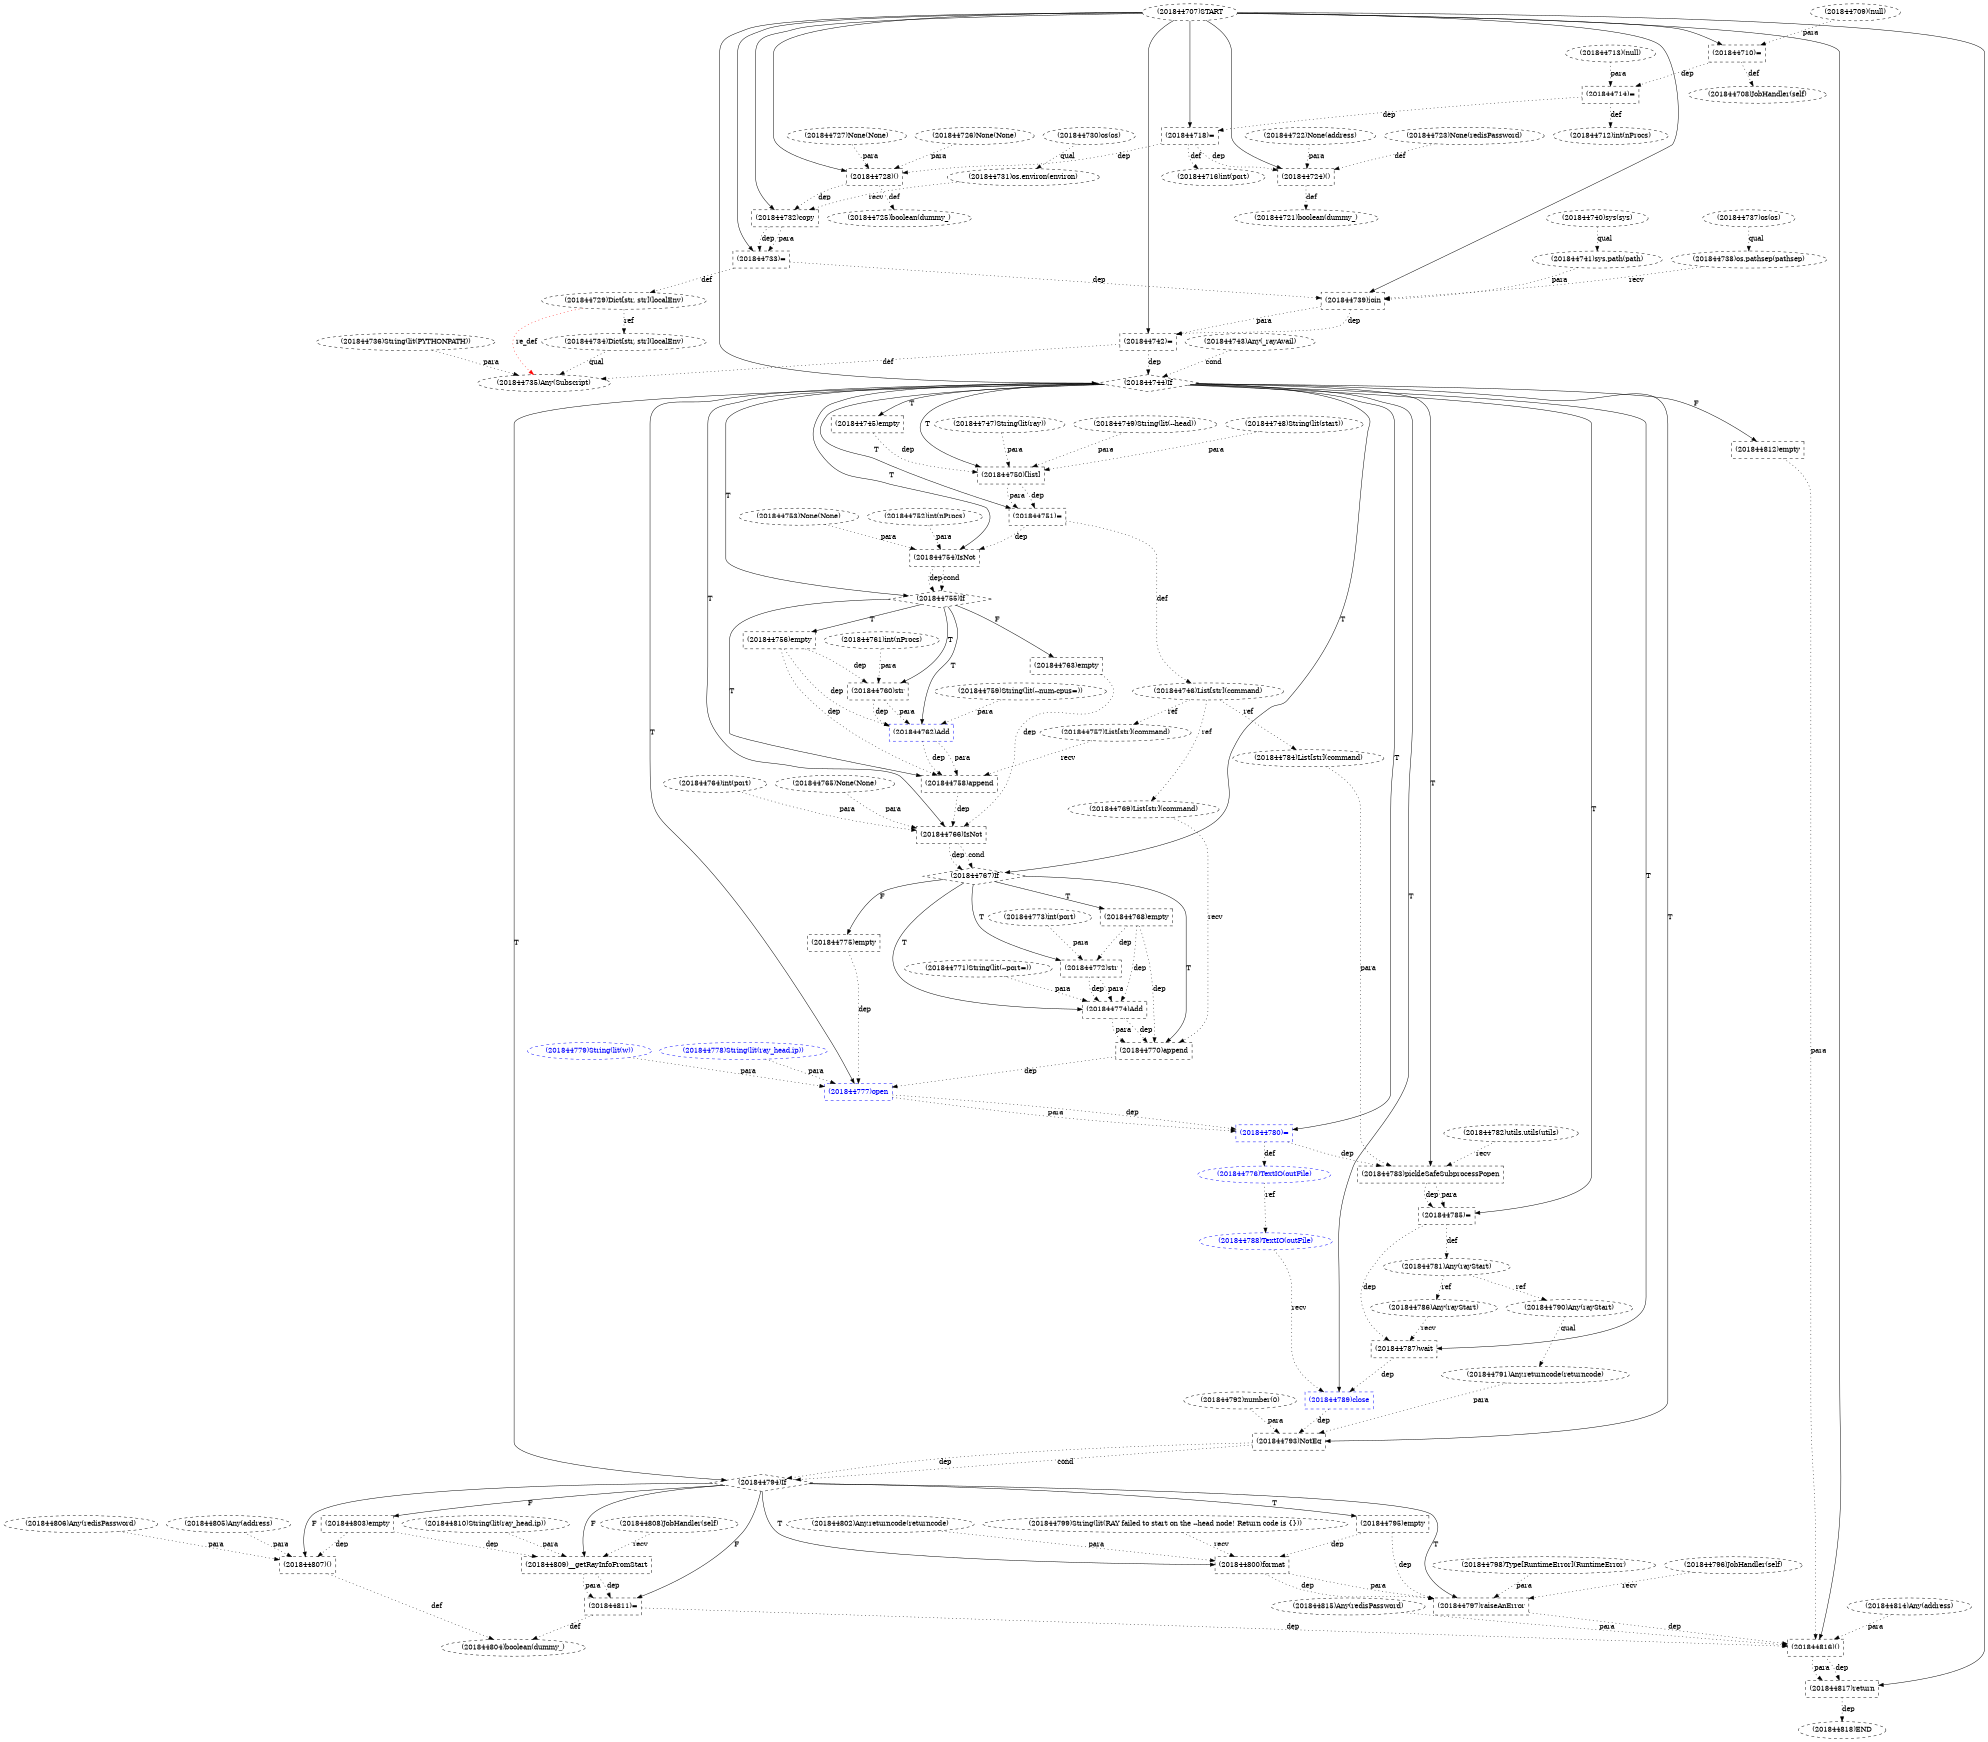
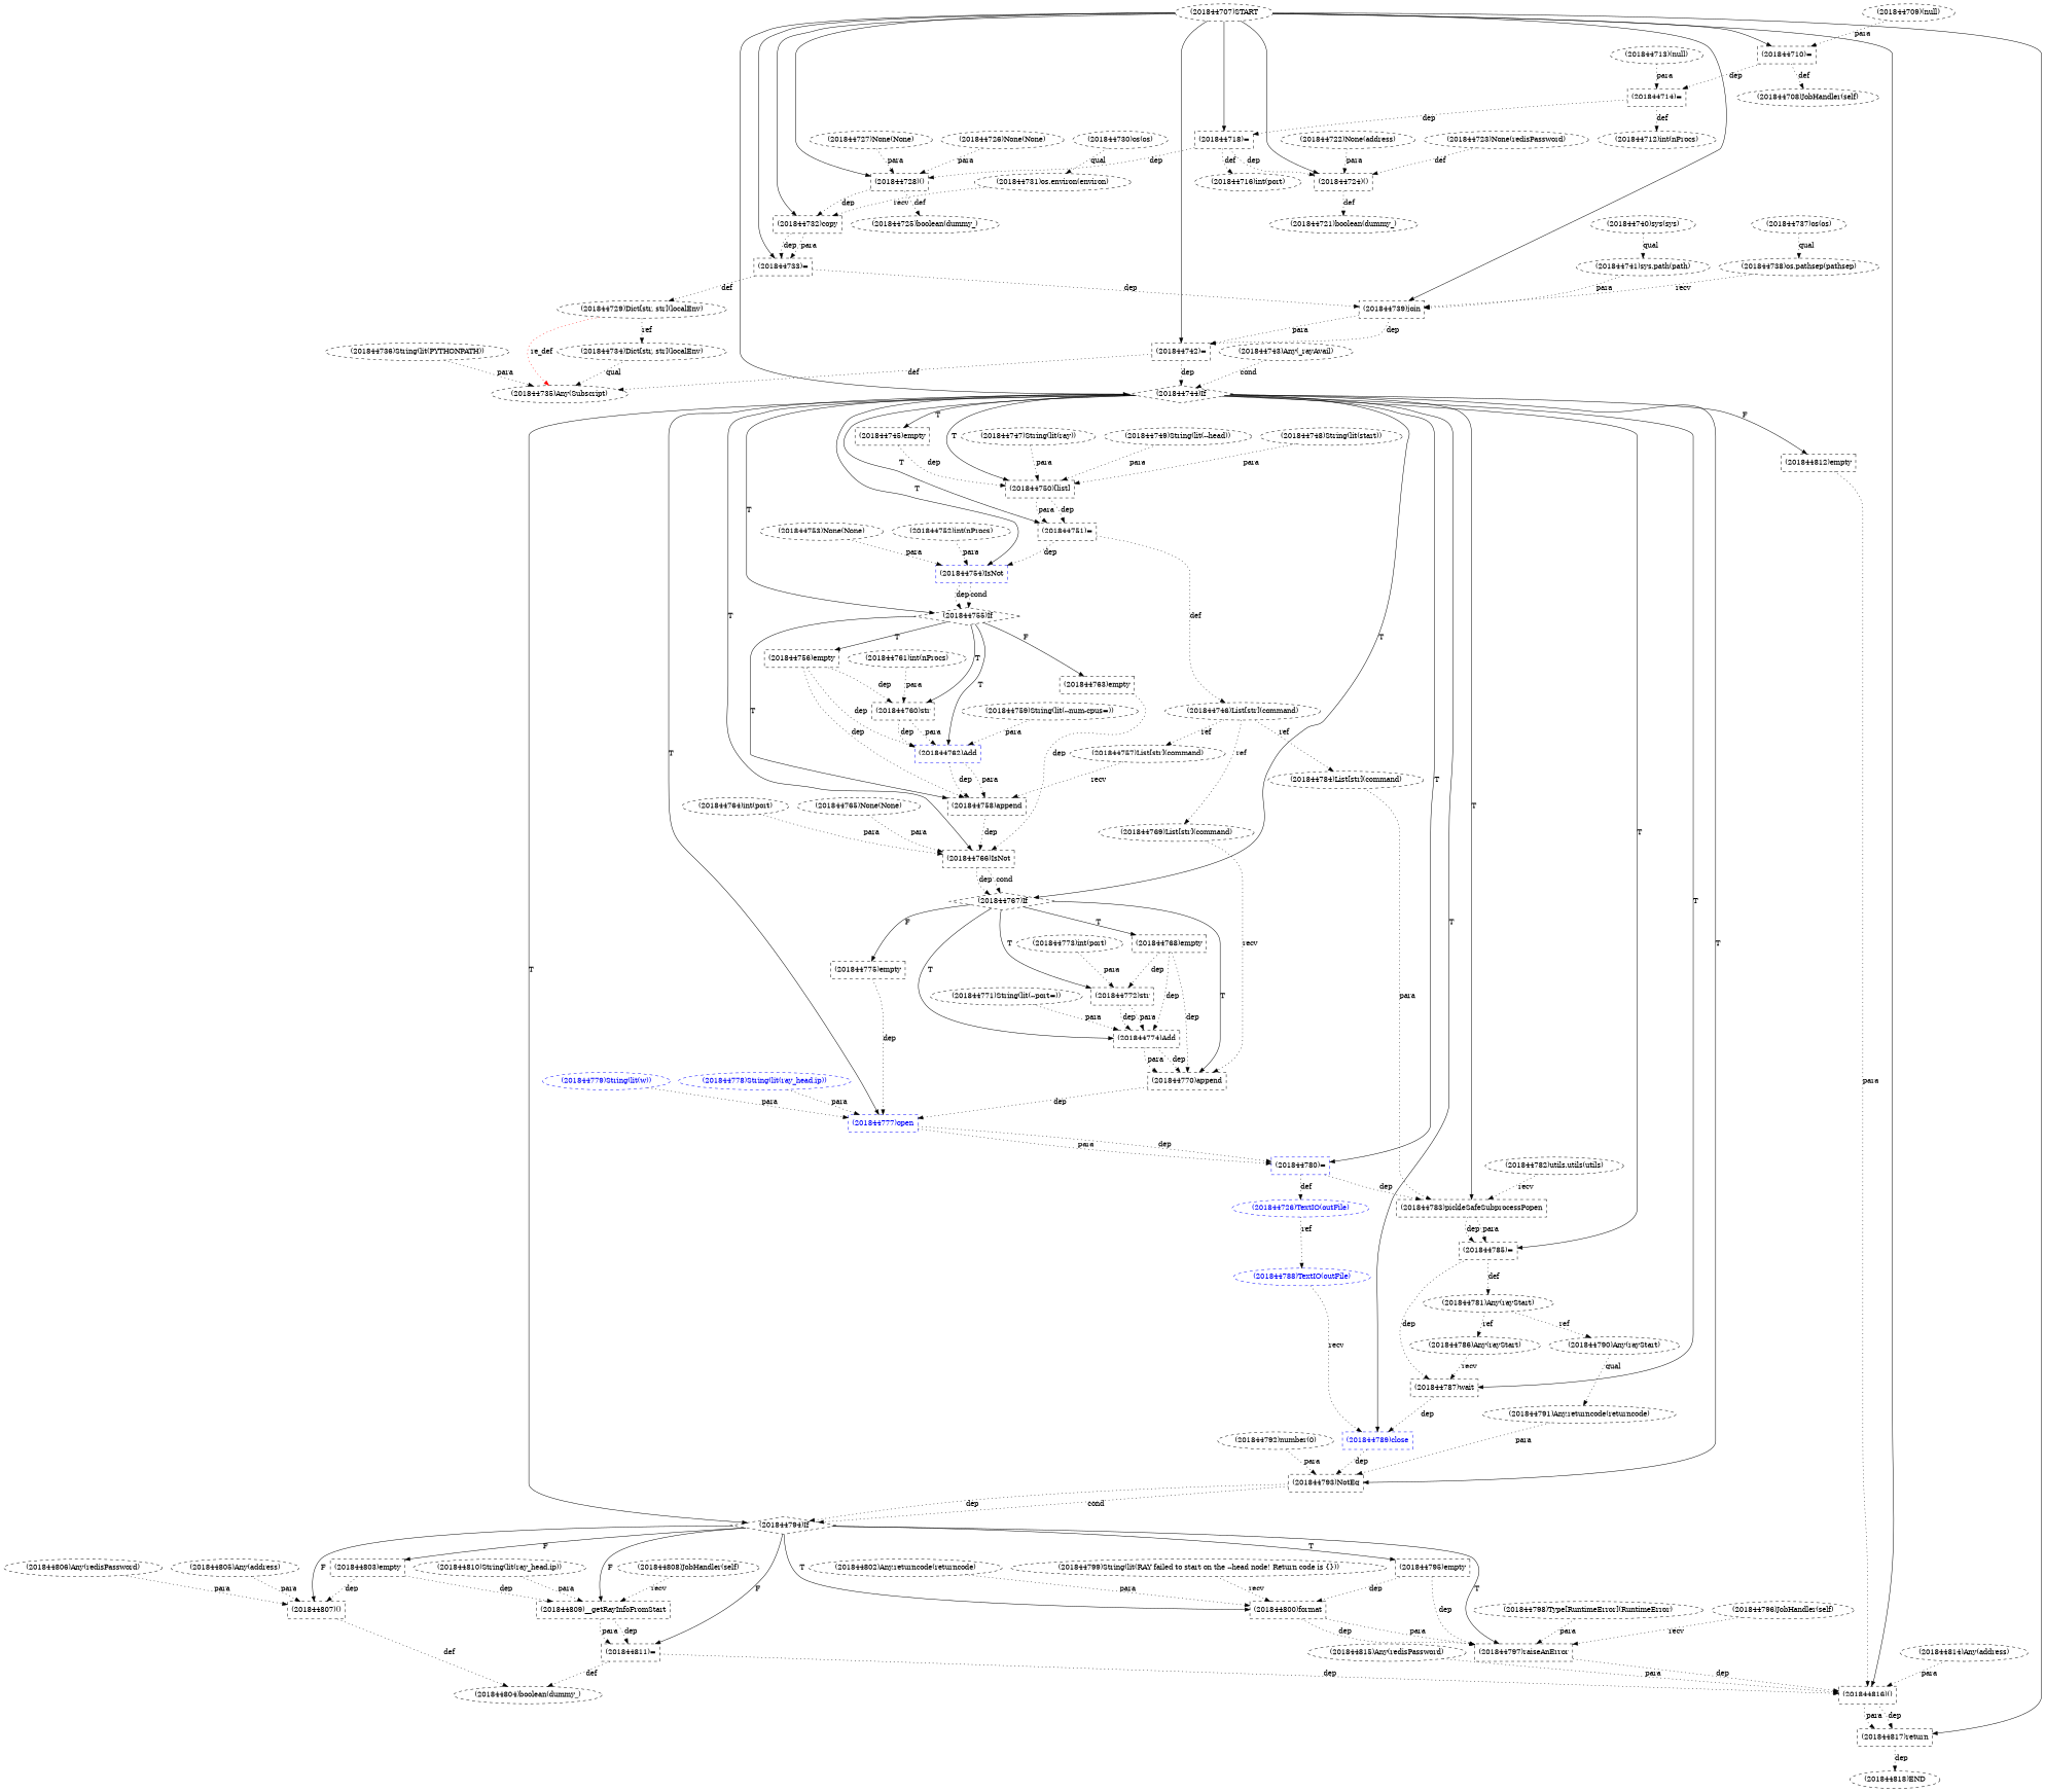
  digraph {
    node [shape=ellipse style=dashed]
    edge [style=dotted]
    n1 [label="(201844713)(null)"]
    n2 [label="(201844714)=" shape=box]
    n3 [label="(201844718)=" shape=box]
    n4 [label="(201844712)int(nProcs)"]
    n5 [label="(201844769)List[str](command)"]
    n6 [label="(201844770)append" shape=box]
    n7 [color=blue fontcolor=blue label="(201844777)open" shape=box]
    n8 [label="(201844761)int(nProcs)"]
    n9 [label="(201844760)str" shape=box]
    n10 [color=blue label="(201844762)Add" shape=box]
    n11 [label="(201844806)Any(redisPassword)"]
    n12 [label="(201844807)()" shape=box]
    n13 [label="(201844804)boolean(dummy_)"]
    n14 [label="(201844764)int(port)"]
    n15 [label="(201844766)IsNot" shape=box]
    n16 [label="(201844767)If" shape=diamond]
    n17 [label="(201844802)Any.returncode(returncode)"]
    n18 [label="(201844800)format" shape=box]
    n19 [label="(201844797)raiseAnError" shape=box]
    n20 [label="(201844794)If" shape=diamond]
    n21 [label="(201844803)empty" shape=box]
    n22 [label="(201844795)empty" shape=box]
    n23 [label="(201844809)__getRayInfoFromStart" shape=box]
    n24 [label="(201844811)=" shape=box]
    n25 [label="(201844816)()" shape=box]
    n26 [label="(201844775)empty" shape=box]
-   n27 [color=blue fontcolor=blue label="(201844780)=" shape=box]
+   n27 [color=blue fontcolor=black label="(201844780)=" shape=box]
    n28 [label="(201844730)os(os)"]
    n29 [label="(201844731)os.environ(environ)"]
    n30 [label="(201844732)copy" shape=box]
    n31 [label="(201844787)wait" shape=box]
    n32 [color=blue fontcolor=blue label="(201844789)close" shape=box]
    n33 [label="(201844793)NotEq" shape=box]
    n34 [label="(201844808)JobHandler(self)"]
    n35 [label="(201844783)pickleSafeSubprocessPopen" shape=box]
    n36 [label="(201844785)=" shape=box]
    n37 [label="(201844781)Any(rayStart)"]
-   n38 [label="(201844754)IsNot" shape=box]
+   n38 [label="(201844754)IsNot" shape=box color=blue]
    n39 [label="(201844755)If" shape=diamond]
    n40 [label="(201844758)append" shape=box]
    n41 [label="(201844763)empty" shape=box]
    n42 [label="(201844756)empty" shape=box]
    n43 [label="(201844742)=" shape=box]
    n44 [label="(201844744)If" shape=diamond]
    n45 [label="(201844735)Any(Subscript)"]
    n46 [label="(201844750)[list]" shape=box]
    n47 [label="(201844751)=" shape=box]
    n48 [label="(201844745)empty" shape=box]
    n49 [label="(201844812)empty" shape=box]
    n50 [label="(201844727)None(None)"]
    n51 [label="(201844728)()" shape=box]
    n52 [label="(201844725)boolean(dummy_)"]
    n53 [label="(201844746)List[str](command)"]
    n54 [label="(201844810)String(lit(ray_head.ip))"]
    n55 [label="(201844733)=" shape=box]
    n56 [label="(201844722)None(address)"]
    n57 [label="(201844724)()" shape=box]
    n58 [label="(201844721)boolean(dummy_)"]
    n59 [label="(201844791)Any.returncode(returncode)"]
    n60 [label="(201844817)return" shape=box]
    n61 [label="(201844818)END" shape=""]
    n62 [label="(201844743)Any(_rayAvail)"]
    n63 [label="(201844710)=" shape=box]
    n64 [label="(201844708)JobHandler(self)"]
    n65 [color=blue fontcolor=blue label="(201844779)String(lit(w))"]
    n66 [label="(201844707)START" shape=""]
    n67 [label="(201844739)join" shape=box]
    n68 [label="(201844729)Dict[str, str](localEnv)"]
    n69 [label="(201844716)int(port)"]
    n70 [label="(201844753)None(None)"]
    n71 [label="(201844771)String(lit(--port=))"]
    n72 [label="(201844774)Add" shape=box]
    n73 [label="(201844814)Any(address)"]
    n74 [label="(201844759)String(lit(--num-cpus=))"]
    n75 [label="(201844747)String(lit(ray))"]
    n76 [label="(201844757)List[str](command)"]
    n77 [label="(201844736)String(lit(PYTHONPATH))"]
    n78 [label="(201844709)(null)"]
    n79 [label="(201844772)str" shape=box]
    n80 [label="(201844768)empty" shape=box]
    n81 [label="(201844784)List[str](command)"]
    n82 [label="(201844792)number(0)"]
    n83 [label="(201844786)Any(rayStart)"]
    n84 [label="(201844790)Any(rayStart)"]
    n85 [label="(201844799)String(lit(RAY failed to start on the --head node! Return code is {}))"]
    n86 [label="(201844798)Type[RuntimeError](RuntimeError)"]
-   n87 [color=blue fontcolor=blue label="(201844776)TextIO(outFile)"]
+   n87 [color=blue fontcolor=blue label="(201844726)TextIO(outFile)"]
    n88 [color=blue fontcolor=blue label="(201844788)TextIO(outFile)"]
    n89 [label="(201844723)None(redisPassword)"]
    n90 [label="(201844782)utils.utils(utils)"]
    n91 [label="(201844734)Dict[str, str](localEnv)"]
    n92 [label="(201844726)None(None)"]
    n93 [label="(201844749)String(lit(--head))"]
    n94 [label="(201844738)os.pathsep(pathsep)"]
    n95 [label="(201844752)int(nProcs)"]
    n96 [label="(201844796)JobHandler(self)"]
    n97 [label="(201844773)int(port)"]
    n98 [label="(201844765)None(None)"]
    n99 [label="(201844805)Any(address)"]
    n100 [label="(201844748)String(lit(start))"]
    n101 [color=blue fontcolor=blue label="(201844778)String(lit(ray_head.ip))"]
    n102 [label="(201844740)sys(sys)"]
    n103 [label="(201844741)sys.path(path)"]
    n104 [label="(201844815)Any(redisPassword)"]
    n105 [label="(201844737)os(os)"]
    n1 -> n2 [label=para]
    n2 -> n3 [label=dep]
    n2 -> n4 [label=def]
    n3 -> n51 [label=dep]
    n3 -> n57 [label=dep]
    n3 -> n69 [label=def]
    n5 -> n6 [label=recv]
    n6 -> n7 [label=dep]
    n7 -> n27 [label=dep]
    n7 -> n27 [label=para]
    n8 -> n9 [label=para]
    n9 -> n10 [label=dep]
    n9 -> n10 [label=para]
    n10 -> n40 [label=dep]
    n10 -> n40 [label=para]
    n11 -> n12 [label=para]
    n12 -> n13 [label=def]
    n14 -> n15 [label=para]
    n15 -> n16 [label=dep]
    n15 -> n16 [label=cond]
    n16 -> n6 [label=T style=""]
    n16 -> n26 [label=F style=""]
    n16 -> n72 [label=T style=""]
    n16 -> n79 [label=T style=""]
    n16 -> n80 [label=T style=""]
    n17 -> n18 [label=para]
    n18 -> n19 [label=dep]
    n18 -> n19 [label=para]
    n19 -> n25 [label=dep]
    n20 -> n12 [label=F style=""]
    n20 -> n18 [label=T style=""]
    n20 -> n19 [label=T style=""]
    n20 -> n21 [label=F style=""]
    n20 -> n22 [label=T style=""]
    n20 -> n23 [label=F style=""]
    n20 -> n24 [label=F style=""]
    n21 -> n12 [label=dep]
    n21 -> n23 [label=dep]
    n22 -> n18 [label=dep]
    n22 -> n19 [label=dep]
    n23 -> n24 [label=dep]
    n23 -> n24 [label=para]
    n24 -> n13 [label=def]
    n24 -> n25 [label=dep]
    n25 -> n60 [label=dep]
    n25 -> n60 [label=para]
    n26 -> n7 [label=dep]
    n27 -> n35 [label=dep]
    n27 -> n87 [label=def]
    n28 -> n29 [label=qual]
    n29 -> n30 [label=recv]
    n30 -> n55 [label=dep]
    n30 -> n55 [label=para]
    n31 -> n32 [label=dep]
    n32 -> n33 [label=dep]
    n33 -> n20 [label=dep]
    n33 -> n20 [label=cond]
    n34 -> n23 [label=recv]
    n35 -> n36 [label=dep]
    n35 -> n36 [label=para]
    n36 -> n31 [label=dep]
    n36 -> n37 [label=def]
    n37 -> n83 [label=ref]
    n37 -> n84 [label=ref]
    n38 -> n39 [label=dep]
    n38 -> n39 [label=cond]
    n39 -> n9 [label=T style=""]
    n39 -> n10 [label=T style=""]
    n39 -> n40 [label=T style=""]
    n39 -> n41 [label=F style=""]
    n39 -> n42 [label=T style=""]
    n40 -> n15 [label=dep]
    n41 -> n15 [label=dep]
    n42 -> n9 [label=dep]
    n42 -> n10 [label=dep]
    n42 -> n40 [label=dep]
    n43 -> n44 [label=dep]
    n43 -> n45 [label=def]
    n44 -> n7 [label=T style=""]
    n44 -> n15 [label=T style=""]
    n44 -> n16 [label=T style=""]
    n44 -> n20 [label=T style=""]
    n44 -> n27 [label=T style=""]
    n44 -> n31 [label=T style=""]
    n44 -> n32 [label=T style=""]
    n44 -> n33 [label=T style=""]
    n44 -> n35 [label=T style=""]
    n44 -> n36 [label=T style=""]
    n44 -> n38 [label=T style=""]
    n44 -> n39 [label=T style=""]
    n44 -> n46 [label=T style=""]
    n44 -> n47 [label=T style=""]
    n44 -> n48 [label=T style=""]
    n44 -> n49 [label=F style=""]
    n46 -> n47 [label=dep]
    n46 -> n47 [label=para]
    n47 -> n38 [label=dep]
    n47 -> n53 [label=def]
    n48 -> n46 [label=dep]
    n49 -> n25 [label=para]
    n50 -> n51 [label=para]
    n51 -> n30 [label=dep]
    n51 -> n52 [label=def]
    n53 -> n5 [label=ref]
    n53 -> n76 [label=ref]
    n53 -> n81 [label=ref]
    n54 -> n23 [label=para]
    n55 -> n67 [label=dep]
    n55 -> n68 [label=def]
    n56 -> n57 [label=para]
    n57 -> n58 [label=def]
    n59 -> n33 [label=para]
    n60 -> n61 [label=dep]
    n62 -> n44 [label=cond]
    n63 -> n2 [label=dep]
    n63 -> n64 [label=def]
    n65 -> n7 [label=para]
    n66 -> n3 [style=solid]
    n66 -> n25 [style=solid]
    n66 -> n30 [style=solid]
    n66 -> n43 [style=solid]
    n66 -> n44 [style=solid]
    n66 -> n51 [style=solid]
    n66 -> n55 [style=solid]
    n66 -> n57 [style=solid]
    n66 -> n60 [style=solid]
    n66 -> n63 [style=solid]
    n66 -> n67 [style=solid]
    n67 -> n43 [label=dep]
    n67 -> n43 [label=para]
    n68 -> n45 [color=red label=re_def]
    n68 -> n91 [label=ref]
    n70 -> n38 [label=para]
    n71 -> n72 [label=para]
    n72 -> n6 [label=dep]
    n72 -> n6 [label=para]
    n73 -> n25 [label=para]
    n74 -> n10 [label=para]
    n75 -> n46 [label=para]
    n76 -> n40 [label=recv]
    n77 -> n45 [label=para]
    n78 -> n63 [label=para]
    n79 -> n72 [label=dep]
    n79 -> n72 [label=para]
    n80 -> n6 [label=dep]
    n80 -> n72 [label=dep]
    n80 -> n79 [label=dep]
    n81 -> n35 [label=para]
    n82 -> n33 [label=para]
    n83 -> n31 [label=recv]
    n84 -> n59 [label=qual]
    n85 -> n18 [label=recv]
    n86 -> n19 [label=para]
    n87 -> n88 [label=ref]
    n88 -> n32 [label=recv]
    n89 -> n57 [label=def]
    n90 -> n35 [label=recv]
    n91 -> n45 [label=qual]
    n92 -> n51 [label=para]
    n93 -> n46 [label=para]
    n94 -> n67 [label=recv]
    n95 -> n38 [label=para]
    n96 -> n19 [label=recv]
    n97 -> n79 [label=para]
    n98 -> n15 [label=para]
    n99 -> n12 [label=para]
    n100 -> n46 [label=para]
    n101 -> n7 [label=para]
    n102 -> n103 [label=qual]
    n103 -> n67 [label=para]
    n104 -> n25 [label=para]
    n105 -> n94 [label=qual]
  }
